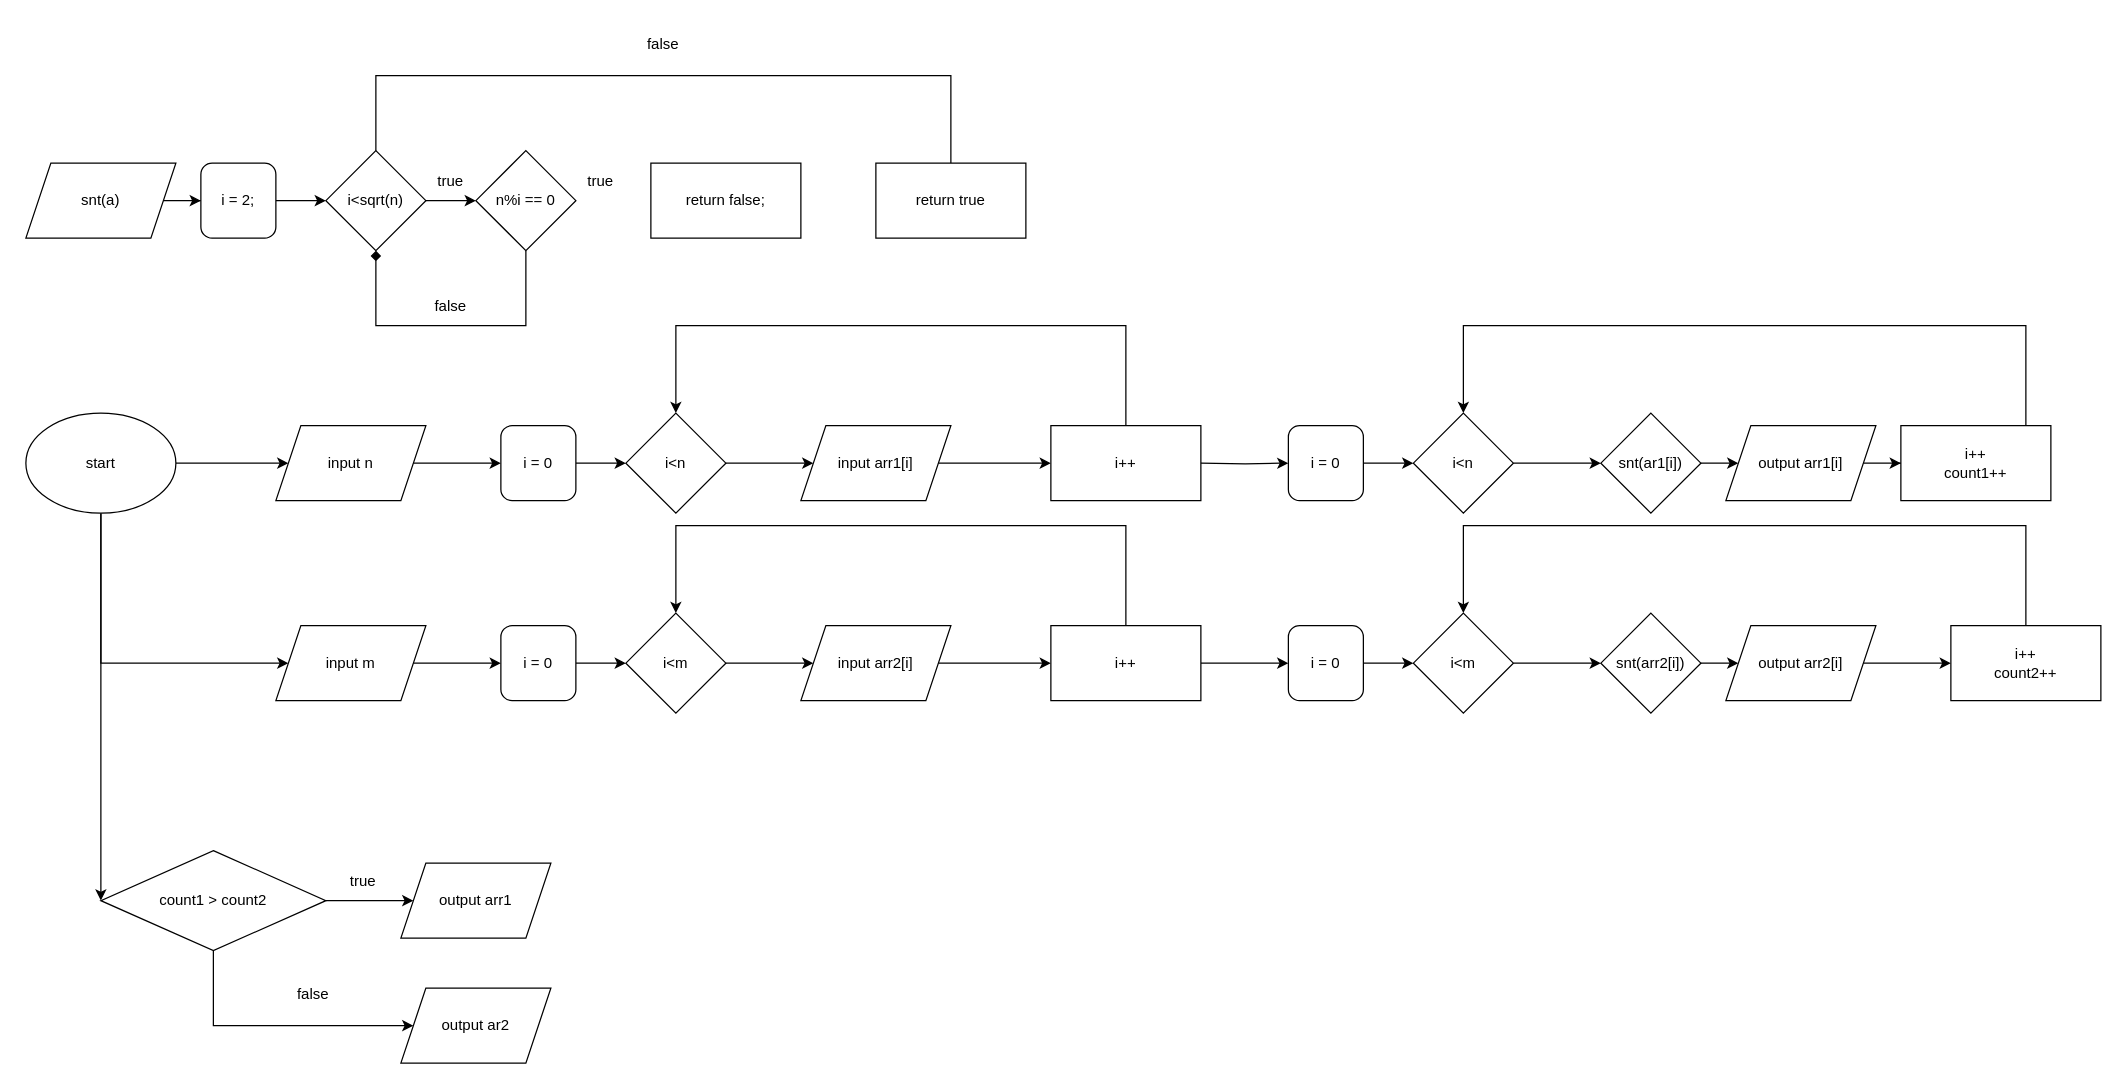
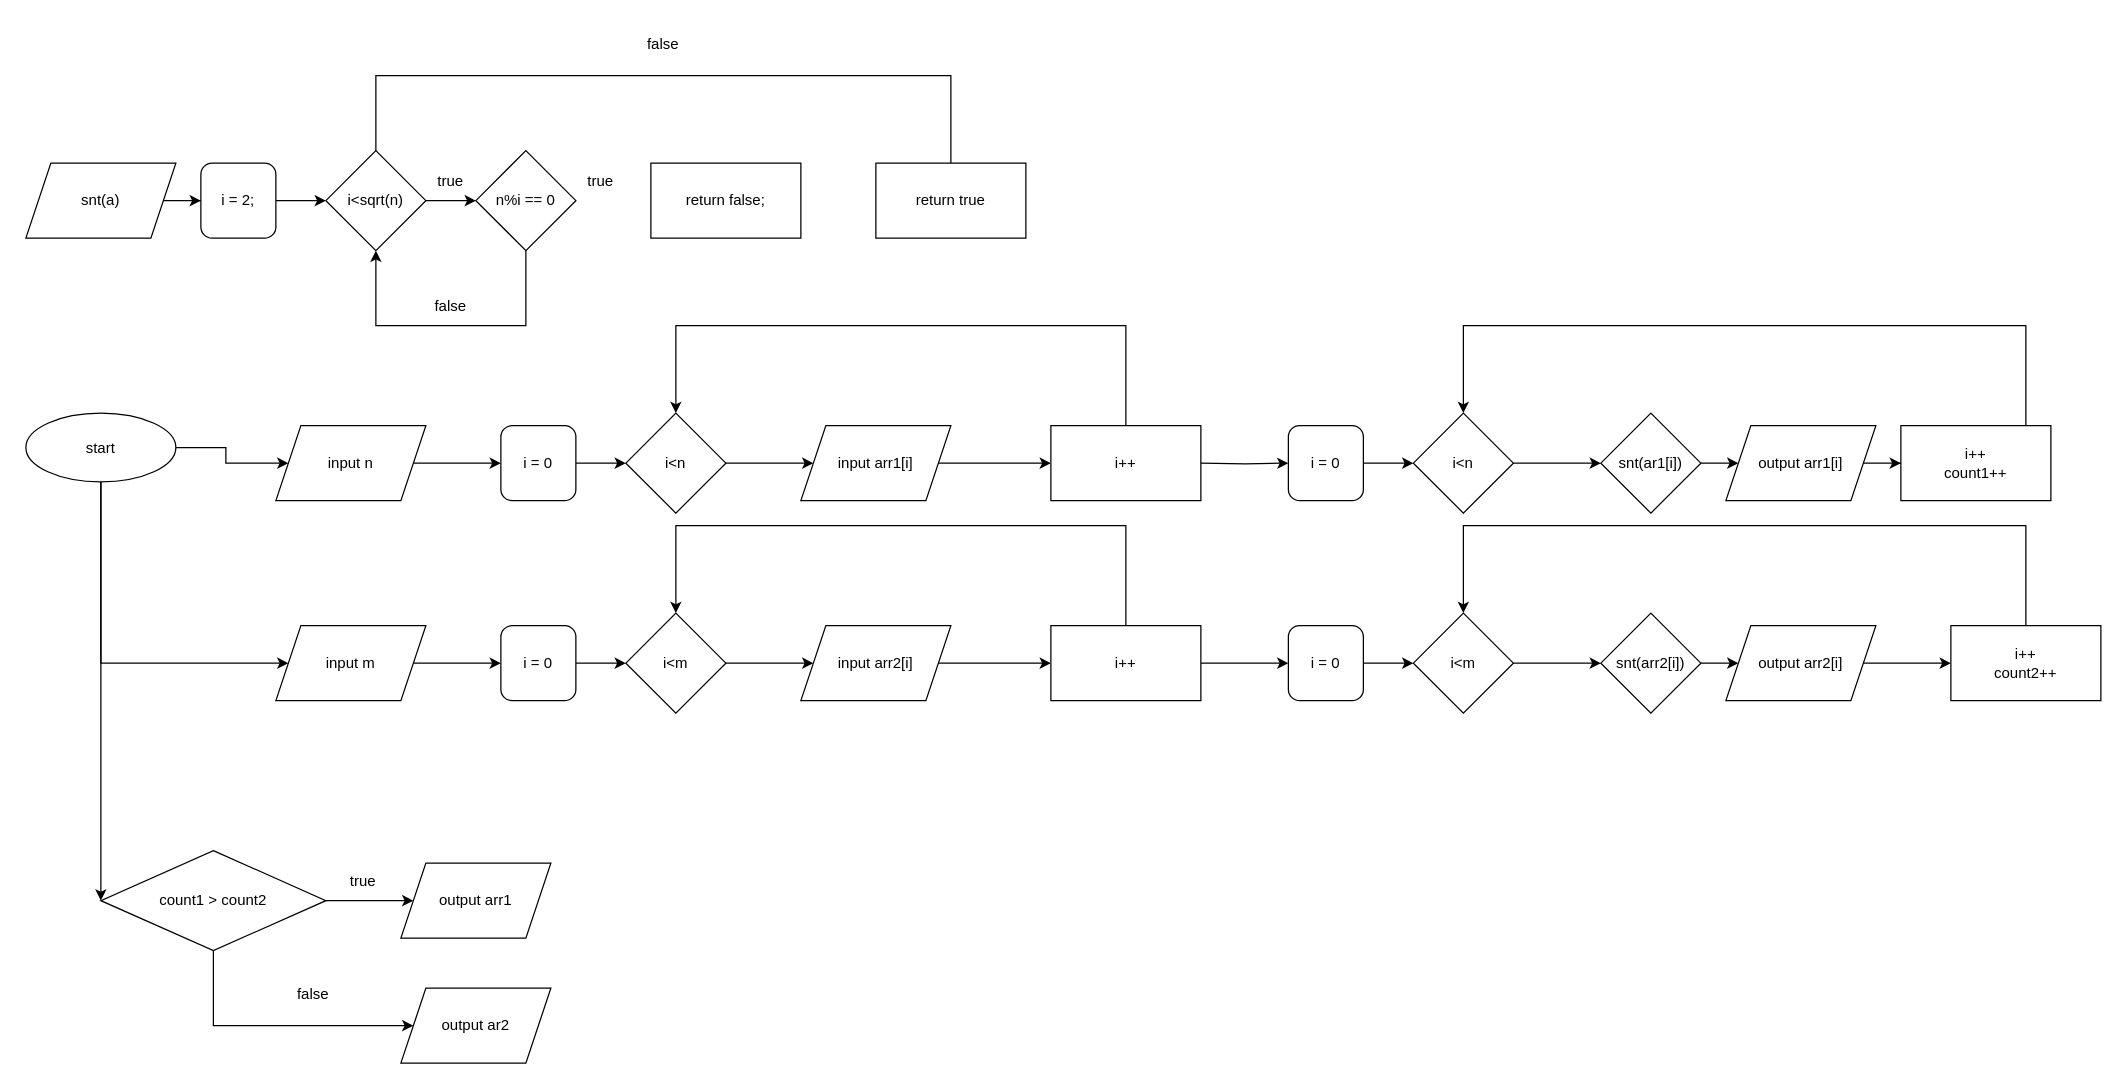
  <mxCell id="0" />
  <mxCell id="1" parent="0" />
  <mxCell id="2" value="" style="edgeStyle=orthogonalEdgeStyle;rounded=0;orthogonalLoop=1;jettySize=auto;html=1;" parent="1" source="5" target="26" edge="1"><mxGeometry relative="1" as="geometry" /></mxCell>
  <mxCell id="3" style="edgeStyle=orthogonalEdgeStyle;rounded=0;orthogonalLoop=1;jettySize=auto;html=1;entryX=0;entryY=0.5;entryDx=0;entryDy=0;" parent="1" source="5" target="36" edge="1"><mxGeometry relative="1" as="geometry"><Array as="points"><mxPoint x="80" y="530" /></Array></mxGeometry></mxCell>
  <mxCell id="4" style="edgeStyle=orthogonalEdgeStyle;rounded=0;orthogonalLoop=1;jettySize=auto;html=1;" parent="1" source="5" edge="1"><mxGeometry relative="1" as="geometry"><mxPoint x="80" y="720" as="targetPoint" /></mxGeometry></mxCell>
- <mxCell id="5" value="start" style="ellipse;whiteSpace=wrap;html=1;" parent="1" vertex="1"><mxGeometry x="20" y="330" width="120" height="80" as="geometry" /></mxCell>
+ <mxCell id="5" value="start" style="ellipse;whiteSpace=wrap;html=1;" parent="1" vertex="1"><mxGeometry x="20" y="330" width="120" height="55" as="geometry" /></mxCell>
  <mxCell id="6" value="" style="edgeStyle=orthogonalEdgeStyle;rounded=0;orthogonalLoop=1;jettySize=auto;html=1;" parent="1" source="14" target="10" edge="1"><mxGeometry relative="1" as="geometry" /></mxCell>
  <mxCell id="7" value="snt(a)" style="shape=parallelogram;perimeter=parallelogramPerimeter;whiteSpace=wrap;html=1;fixedSize=1;" parent="1" vertex="1"><mxGeometry x="20" y="130" width="120" height="60" as="geometry" /></mxCell>
  <mxCell id="8" value="" style="edgeStyle=orthogonalEdgeStyle;rounded=0;orthogonalLoop=1;jettySize=auto;html=1;" parent="1" source="10" edge="1"><mxGeometry relative="1" as="geometry"><mxPoint x="380" y="160" as="targetPoint" /></mxGeometry></mxCell>
  <mxCell id="9" style="edgeStyle=orthogonalEdgeStyle;rounded=0;orthogonalLoop=1;jettySize=auto;html=1;entryX=0.5;entryY=0;entryDx=0;entryDy=0;endArrow=none;" parent="1" source="10" target="19" edge="1"><mxGeometry relative="1" as="geometry"><Array as="points"><mxPoint x="300" y="60" /><mxPoint x="760" y="60" /></Array></mxGeometry></mxCell>
  <mxCell id="10" value="i&amp;lt;sqrt(n)" style="rhombus;whiteSpace=wrap;html=1;" parent="1" vertex="1"><mxGeometry x="260" y="120" width="80" height="80" as="geometry" /></mxCell>
- <mxCell id="11" style="edgeStyle=orthogonalEdgeStyle;rounded=0;orthogonalLoop=1;jettySize=auto;html=1;entryX=0.5;entryY=1;entryDx=0;entryDy=0;endArrow=diamond;" parent="1" source="12" target="10" edge="1"><mxGeometry relative="1" as="geometry"><Array as="points"><mxPoint x="420" y="260" /><mxPoint x="300" y="260" /></Array></mxGeometry></mxCell>
+ <mxCell id="11" style="edgeStyle=orthogonalEdgeStyle;rounded=0;orthogonalLoop=1;jettySize=auto;html=1;entryX=0.5;entryY=1;entryDx=0;entryDy=0;" parent="1" source="12" target="10" edge="1"><mxGeometry relative="1" as="geometry"><Array as="points"><mxPoint x="420" y="260" /><mxPoint x="300" y="260" /></Array></mxGeometry></mxCell>
  <mxCell id="12" value="n%i == 0" style="rhombus;whiteSpace=wrap;html=1;" parent="1" vertex="1"><mxGeometry x="380" y="120" width="80" height="80" as="geometry" /></mxCell>
  <mxCell id="13" value="" style="edgeStyle=orthogonalEdgeStyle;rounded=0;orthogonalLoop=1;jettySize=auto;html=1;" parent="1" source="7" target="14" edge="1"><mxGeometry relative="1" as="geometry"><mxPoint x="130" y="160" as="sourcePoint" /><mxPoint x="240" y="160" as="targetPoint" /></mxGeometry></mxCell>
  <mxCell id="14" value="i = 2;" style="rounded=1;whiteSpace=wrap;html=1;" parent="1" vertex="1"><mxGeometry x="160" y="130" width="60" height="60" as="geometry" /></mxCell>
  <mxCell id="15" value="return false;&lt;br&gt;" style="whiteSpace=wrap;html=1;" parent="1" vertex="1"><mxGeometry x="520" y="130" width="120" height="60" as="geometry" /></mxCell>
  <mxCell id="16" value="true" style="text;html=1;strokeColor=none;fillColor=none;align=center;verticalAlign=middle;whiteSpace=wrap;rounded=0;" parent="1" vertex="1"><mxGeometry x="450" y="130" width="60" height="30" as="geometry" /></mxCell>
  <mxCell id="17" value="false" style="text;html=1;strokeColor=none;fillColor=none;align=center;verticalAlign=middle;whiteSpace=wrap;rounded=0;" parent="1" vertex="1"><mxGeometry x="330" y="230" width="60" height="30" as="geometry" /></mxCell>
  <mxCell id="18" value="true" style="text;html=1;strokeColor=none;fillColor=none;align=center;verticalAlign=middle;whiteSpace=wrap;rounded=0;" parent="1" vertex="1"><mxGeometry x="330" y="130" width="60" height="30" as="geometry" /></mxCell>
  <mxCell id="19" value="return true" style="rounded=0;whiteSpace=wrap;html=1;" parent="1" vertex="1"><mxGeometry x="700" y="130" width="120" height="60" as="geometry" /></mxCell>
  <mxCell id="20" value="false" style="text;html=1;strokeColor=none;fillColor=none;align=center;verticalAlign=middle;whiteSpace=wrap;rounded=0;" parent="1" vertex="1"><mxGeometry x="500" y="20" width="60" height="30" as="geometry" /></mxCell>
  <mxCell id="21" value="" style="edgeStyle=orthogonalEdgeStyle;rounded=0;orthogonalLoop=1;jettySize=auto;html=1;" parent="1" source="24" target="23" edge="1"><mxGeometry relative="1" as="geometry" /></mxCell>
  <mxCell id="22" value="" style="edgeStyle=orthogonalEdgeStyle;rounded=0;orthogonalLoop=1;jettySize=auto;html=1;" parent="1" source="23" target="28" edge="1"><mxGeometry relative="1" as="geometry" /></mxCell>
  <mxCell id="23" value="i&amp;lt;n" style="rhombus;whiteSpace=wrap;html=1;" parent="1" vertex="1"><mxGeometry x="500" y="330" width="80" height="80" as="geometry" /></mxCell>
  <mxCell id="24" value="i = 0" style="rounded=1;whiteSpace=wrap;html=1;" parent="1" vertex="1"><mxGeometry x="400" y="340" width="60" height="60" as="geometry" /></mxCell>
  <mxCell id="25" value="" style="edgeStyle=orthogonalEdgeStyle;rounded=0;orthogonalLoop=1;jettySize=auto;html=1;" parent="1" source="26" target="24" edge="1"><mxGeometry relative="1" as="geometry" /></mxCell>
  <mxCell id="26" value="input n" style="shape=parallelogram;perimeter=parallelogramPerimeter;whiteSpace=wrap;html=1;fixedSize=1;" parent="1" vertex="1"><mxGeometry x="220" y="340" width="120" height="60" as="geometry" /></mxCell>
  <mxCell id="27" value="" style="edgeStyle=orthogonalEdgeStyle;rounded=0;orthogonalLoop=1;jettySize=auto;html=1;" parent="1" source="28" target="30" edge="1"><mxGeometry relative="1" as="geometry" /></mxCell>
  <mxCell id="28" value="input arr1[i]" style="shape=parallelogram;perimeter=parallelogramPerimeter;whiteSpace=wrap;html=1;fixedSize=1;" parent="1" vertex="1"><mxGeometry x="640" y="340" width="120" height="60" as="geometry" /></mxCell>
  <mxCell id="29" style="edgeStyle=orthogonalEdgeStyle;rounded=0;orthogonalLoop=1;jettySize=auto;html=1;entryX=0.5;entryY=0;entryDx=0;entryDy=0;" parent="1" source="30" target="23" edge="1"><mxGeometry relative="1" as="geometry"><Array as="points"><mxPoint x="900" y="260" /><mxPoint x="540" y="260" /></Array></mxGeometry></mxCell>
  <mxCell id="30" value="i++" style="whiteSpace=wrap;html=1;" parent="1" vertex="1"><mxGeometry x="840" y="340" width="120" height="60" as="geometry" /></mxCell>
  <mxCell id="31" value="" style="edgeStyle=orthogonalEdgeStyle;rounded=0;orthogonalLoop=1;jettySize=auto;html=1;" parent="1" source="34" target="33" edge="1"><mxGeometry relative="1" as="geometry" /></mxCell>
  <mxCell id="32" value="" style="edgeStyle=orthogonalEdgeStyle;rounded=0;orthogonalLoop=1;jettySize=auto;html=1;" parent="1" source="33" target="38" edge="1"><mxGeometry relative="1" as="geometry" /></mxCell>
  <mxCell id="33" value="i&amp;lt;m" style="rhombus;whiteSpace=wrap;html=1;" parent="1" vertex="1"><mxGeometry x="500" y="490" width="80" height="80" as="geometry" /></mxCell>
  <mxCell id="34" value="i = 0" style="rounded=1;whiteSpace=wrap;html=1;" parent="1" vertex="1"><mxGeometry x="400" y="500" width="60" height="60" as="geometry" /></mxCell>
  <mxCell id="35" value="" style="edgeStyle=orthogonalEdgeStyle;rounded=0;orthogonalLoop=1;jettySize=auto;html=1;" parent="1" source="36" target="34" edge="1"><mxGeometry relative="1" as="geometry" /></mxCell>
  <mxCell id="36" value="input m" style="shape=parallelogram;perimeter=parallelogramPerimeter;whiteSpace=wrap;html=1;fixedSize=1;" parent="1" vertex="1"><mxGeometry x="220" y="500" width="120" height="60" as="geometry" /></mxCell>
  <mxCell id="37" value="" style="edgeStyle=orthogonalEdgeStyle;rounded=0;orthogonalLoop=1;jettySize=auto;html=1;" parent="1" source="38" target="41" edge="1"><mxGeometry relative="1" as="geometry" /></mxCell>
  <mxCell id="38" value="input arr2[i]" style="shape=parallelogram;perimeter=parallelogramPerimeter;whiteSpace=wrap;html=1;fixedSize=1;" parent="1" vertex="1"><mxGeometry x="640" y="500" width="120" height="60" as="geometry" /></mxCell>
  <mxCell id="39" style="edgeStyle=orthogonalEdgeStyle;rounded=0;orthogonalLoop=1;jettySize=auto;html=1;entryX=0.5;entryY=0;entryDx=0;entryDy=0;" parent="1" source="41" target="33" edge="1"><mxGeometry relative="1" as="geometry"><Array as="points"><mxPoint x="900" y="420" /><mxPoint x="540" y="420" /></Array></mxGeometry></mxCell>
  <mxCell id="40" value="" style="edgeStyle=orthogonalEdgeStyle;rounded=0;orthogonalLoop=1;jettySize=auto;html=1;" parent="1" source="41" target="56" edge="1"><mxGeometry relative="1" as="geometry" /></mxCell>
  <mxCell id="41" value="i++" style="whiteSpace=wrap;html=1;" parent="1" vertex="1"><mxGeometry x="840" y="500" width="120" height="60" as="geometry" /></mxCell>
  <mxCell id="42" value="" style="edgeStyle=orthogonalEdgeStyle;rounded=0;orthogonalLoop=1;jettySize=auto;html=1;" parent="1" source="45" target="44" edge="1"><mxGeometry relative="1" as="geometry" /></mxCell>
  <mxCell id="43" value="" style="edgeStyle=orthogonalEdgeStyle;rounded=0;orthogonalLoop=1;jettySize=auto;html=1;" parent="1" source="44" edge="1"><mxGeometry relative="1" as="geometry"><mxPoint x="1280" y="370" as="targetPoint" /></mxGeometry></mxCell>
  <mxCell id="44" value="i&amp;lt;n" style="rhombus;whiteSpace=wrap;html=1;" parent="1" vertex="1"><mxGeometry x="1130" y="330" width="80" height="80" as="geometry" /></mxCell>
  <mxCell id="45" value="i = 0" style="rounded=1;whiteSpace=wrap;html=1;" parent="1" vertex="1"><mxGeometry x="1030" y="340" width="60" height="60" as="geometry" /></mxCell>
  <mxCell id="46" value="" style="edgeStyle=orthogonalEdgeStyle;rounded=0;orthogonalLoop=1;jettySize=auto;html=1;" parent="1" target="45" edge="1"><mxGeometry relative="1" as="geometry"><mxPoint x="960" y="370" as="sourcePoint" /></mxGeometry></mxCell>
  <mxCell id="47" style="edgeStyle=orthogonalEdgeStyle;rounded=0;orthogonalLoop=1;jettySize=auto;html=1;entryX=0.5;entryY=0;entryDx=0;entryDy=0;" parent="1" source="48" target="44" edge="1"><mxGeometry relative="1" as="geometry"><Array as="points"><mxPoint x="1620" y="260" /><mxPoint x="1170" y="260" /></Array></mxGeometry></mxCell>
  <mxCell id="48" value="i++&lt;br&gt;count1++" style="whiteSpace=wrap;html=1;" parent="1" vertex="1"><mxGeometry x="1520" y="340" width="120" height="60" as="geometry" /></mxCell>
  <mxCell id="49" value="" style="edgeStyle=orthogonalEdgeStyle;rounded=0;orthogonalLoop=1;jettySize=auto;html=1;" parent="1" source="50" edge="1"><mxGeometry relative="1" as="geometry"><mxPoint x="1390" y="370.059" as="targetPoint" /></mxGeometry></mxCell>
  <mxCell id="50" value="snt(ar1[i])" style="rhombus;whiteSpace=wrap;html=1;" parent="1" vertex="1"><mxGeometry x="1280" y="330" width="80" height="80" as="geometry" /></mxCell>
  <mxCell id="51" value="" style="edgeStyle=orthogonalEdgeStyle;rounded=0;orthogonalLoop=1;jettySize=auto;html=1;exitX=1;exitY=0.5;exitDx=0;exitDy=0;" parent="1" source="52" target="48" edge="1"><mxGeometry relative="1" as="geometry"><mxPoint x="1510" y="370" as="sourcePoint" /></mxGeometry></mxCell>
  <mxCell id="52" value="output arr1[i]" style="shape=parallelogram;perimeter=parallelogramPerimeter;whiteSpace=wrap;html=1;fixedSize=1;" parent="1" vertex="1"><mxGeometry x="1380" y="340" width="120" height="60" as="geometry" /></mxCell>
  <mxCell id="53" value="" style="edgeStyle=orthogonalEdgeStyle;rounded=0;orthogonalLoop=1;jettySize=auto;html=1;" parent="1" source="56" target="55" edge="1"><mxGeometry relative="1" as="geometry" /></mxCell>
  <mxCell id="54" value="" style="edgeStyle=orthogonalEdgeStyle;rounded=0;orthogonalLoop=1;jettySize=auto;html=1;" parent="1" source="55" edge="1"><mxGeometry relative="1" as="geometry"><mxPoint x="1280" y="530" as="targetPoint" /></mxGeometry></mxCell>
  <mxCell id="55" value="i&amp;lt;m" style="rhombus;whiteSpace=wrap;html=1;" parent="1" vertex="1"><mxGeometry x="1130" y="490" width="80" height="80" as="geometry" /></mxCell>
  <mxCell id="56" value="i = 0" style="rounded=1;whiteSpace=wrap;html=1;" parent="1" vertex="1"><mxGeometry x="1030" y="500" width="60" height="60" as="geometry" /></mxCell>
  <mxCell id="57" style="edgeStyle=orthogonalEdgeStyle;rounded=0;orthogonalLoop=1;jettySize=auto;html=1;entryX=0.5;entryY=0;entryDx=0;entryDy=0;" parent="1" source="58" target="55" edge="1"><mxGeometry relative="1" as="geometry"><Array as="points"><mxPoint x="1620" y="420" /><mxPoint x="1170" y="420" /></Array></mxGeometry></mxCell>
  <mxCell id="58" value="i++&lt;br&gt;count2++" style="whiteSpace=wrap;html=1;" parent="1" vertex="1"><mxGeometry x="1560" y="500" width="120" height="60" as="geometry" /></mxCell>
  <mxCell id="59" value="" style="edgeStyle=orthogonalEdgeStyle;rounded=0;orthogonalLoop=1;jettySize=auto;html=1;" parent="1" source="60" edge="1"><mxGeometry relative="1" as="geometry"><mxPoint x="1390" y="530.059" as="targetPoint" /></mxGeometry></mxCell>
  <mxCell id="60" value="snt(arr2[i])" style="rhombus;whiteSpace=wrap;html=1;" parent="1" vertex="1"><mxGeometry x="1280" y="490" width="80" height="80" as="geometry" /></mxCell>
  <mxCell id="61" value="" style="edgeStyle=orthogonalEdgeStyle;rounded=0;orthogonalLoop=1;jettySize=auto;html=1;exitX=1;exitY=0.5;exitDx=0;exitDy=0;" parent="1" source="62" target="58" edge="1"><mxGeometry relative="1" as="geometry"><mxPoint x="1510" y="530" as="sourcePoint" /></mxGeometry></mxCell>
  <mxCell id="62" value="output arr2[i]" style="shape=parallelogram;perimeter=parallelogramPerimeter;whiteSpace=wrap;html=1;fixedSize=1;" parent="1" vertex="1"><mxGeometry x="1380" y="500" width="120" height="60" as="geometry" /></mxCell>
  <mxCell id="63" value="" style="edgeStyle=orthogonalEdgeStyle;rounded=0;orthogonalLoop=1;jettySize=auto;html=1;" parent="1" source="65" target="66" edge="1"><mxGeometry relative="1" as="geometry" /></mxCell>
  <mxCell id="64" style="edgeStyle=orthogonalEdgeStyle;rounded=0;orthogonalLoop=1;jettySize=auto;html=1;entryX=0;entryY=0.5;entryDx=0;entryDy=0;" parent="1" source="65" target="67" edge="1"><mxGeometry relative="1" as="geometry"><Array as="points"><mxPoint x="170" y="820" /></Array></mxGeometry></mxCell>
  <mxCell id="65" value="count1 &amp;gt; count2" style="rhombus;whiteSpace=wrap;html=1;" parent="1" vertex="1"><mxGeometry x="80" y="680" width="180" height="80" as="geometry" /></mxCell>
  <mxCell id="66" value="output arr1" style="shape=parallelogram;perimeter=parallelogramPerimeter;whiteSpace=wrap;html=1;fixedSize=1;" parent="1" vertex="1"><mxGeometry x="320" y="690" width="120" height="60" as="geometry" /></mxCell>
  <mxCell id="67" value="output ar2" style="shape=parallelogram;perimeter=parallelogramPerimeter;whiteSpace=wrap;html=1;fixedSize=1;" parent="1" vertex="1"><mxGeometry x="320" y="790" width="120" height="60" as="geometry" /></mxCell>
  <mxCell id="68" value="true" style="text;html=1;strokeColor=none;fillColor=none;align=center;verticalAlign=middle;whiteSpace=wrap;rounded=0;" parent="1" vertex="1"><mxGeometry x="260" y="690" width="60" height="30" as="geometry" /></mxCell>
  <mxCell id="69" value="false" style="text;html=1;strokeColor=none;fillColor=none;align=center;verticalAlign=middle;whiteSpace=wrap;rounded=0;" parent="1" vertex="1"><mxGeometry x="220" y="780" width="60" height="30" as="geometry" /></mxCell>
